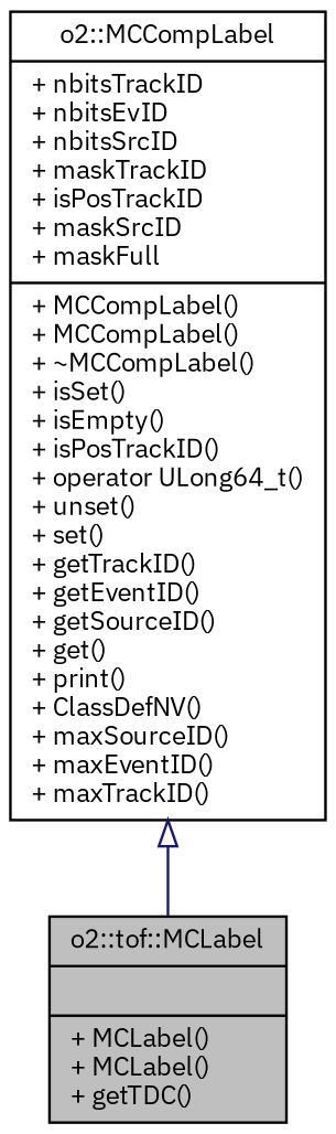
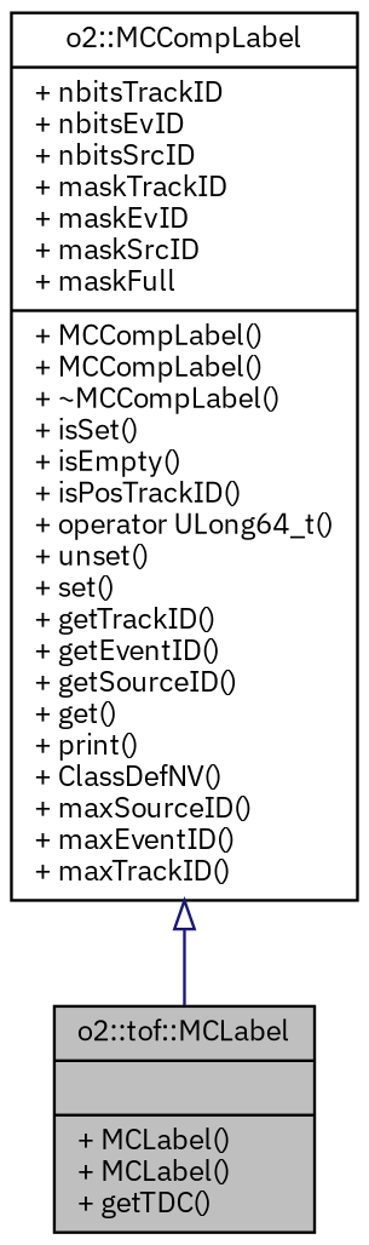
  digraph {
    fontname="IBM Plex Sans"
    node [color=black fontname="IBM Plex Sans" fontsize=10 shape=record]
    n1 [fillcolor=grey75 fontcolor=black height=0.2 label="{o2::tof::MCLabel\n||+ MCLabel()\l+ MCLabel()\l+ getTDC()\l}" style=filled width=0.4]
-   n2 [height=0.2 label="{o2::MCCompLabel\n|+ nbitsTrackID\l+ nbitsEvID\l+ nbitsSrcID\l+ maskTrackID\l+ isPosTrackID\l+ maskSrcID\l+ maskFull\l|+ MCCompLabel()\l+ MCCompLabel()\l+ ~MCCompLabel()\l+ isSet()\l+ isEmpty()\l+ isPosTrackID()\l+ operator ULong64_t()\l+ unset()\l+ set()\l+ getTrackID()\l+ getEventID()\l+ getSourceID()\l+ get()\l+ print()\l+ ClassDefNV()\l+ maxSourceID()\l+ maxEventID()\l+ maxTrackID()\l}" width=0.4]
+   n2 [height=0.2 label="{o2::MCCompLabel\n|+ nbitsTrackID\l+ nbitsEvID\l+ nbitsSrcID\l+ maskTrackID\l+ maskEvID\l+ maskSrcID\l+ maskFull\l|+ MCCompLabel()\l+ MCCompLabel()\l+ ~MCCompLabel()\l+ isSet()\l+ isEmpty()\l+ isPosTrackID()\l+ operator ULong64_t()\l+ unset()\l+ set()\l+ getTrackID()\l+ getEventID()\l+ getSourceID()\l+ get()\l+ print()\l+ ClassDefNV()\l+ maxSourceID()\l+ maxEventID()\l+ maxTrackID()\l}" width=0.4]
    n2 -> n1 [arrowtail=onormal color=midnightblue dir=back fontname="IBM Plex Sans" fontsize=10 labelfontname=Helvetica labelfontsize=10 style=solid]
  }
